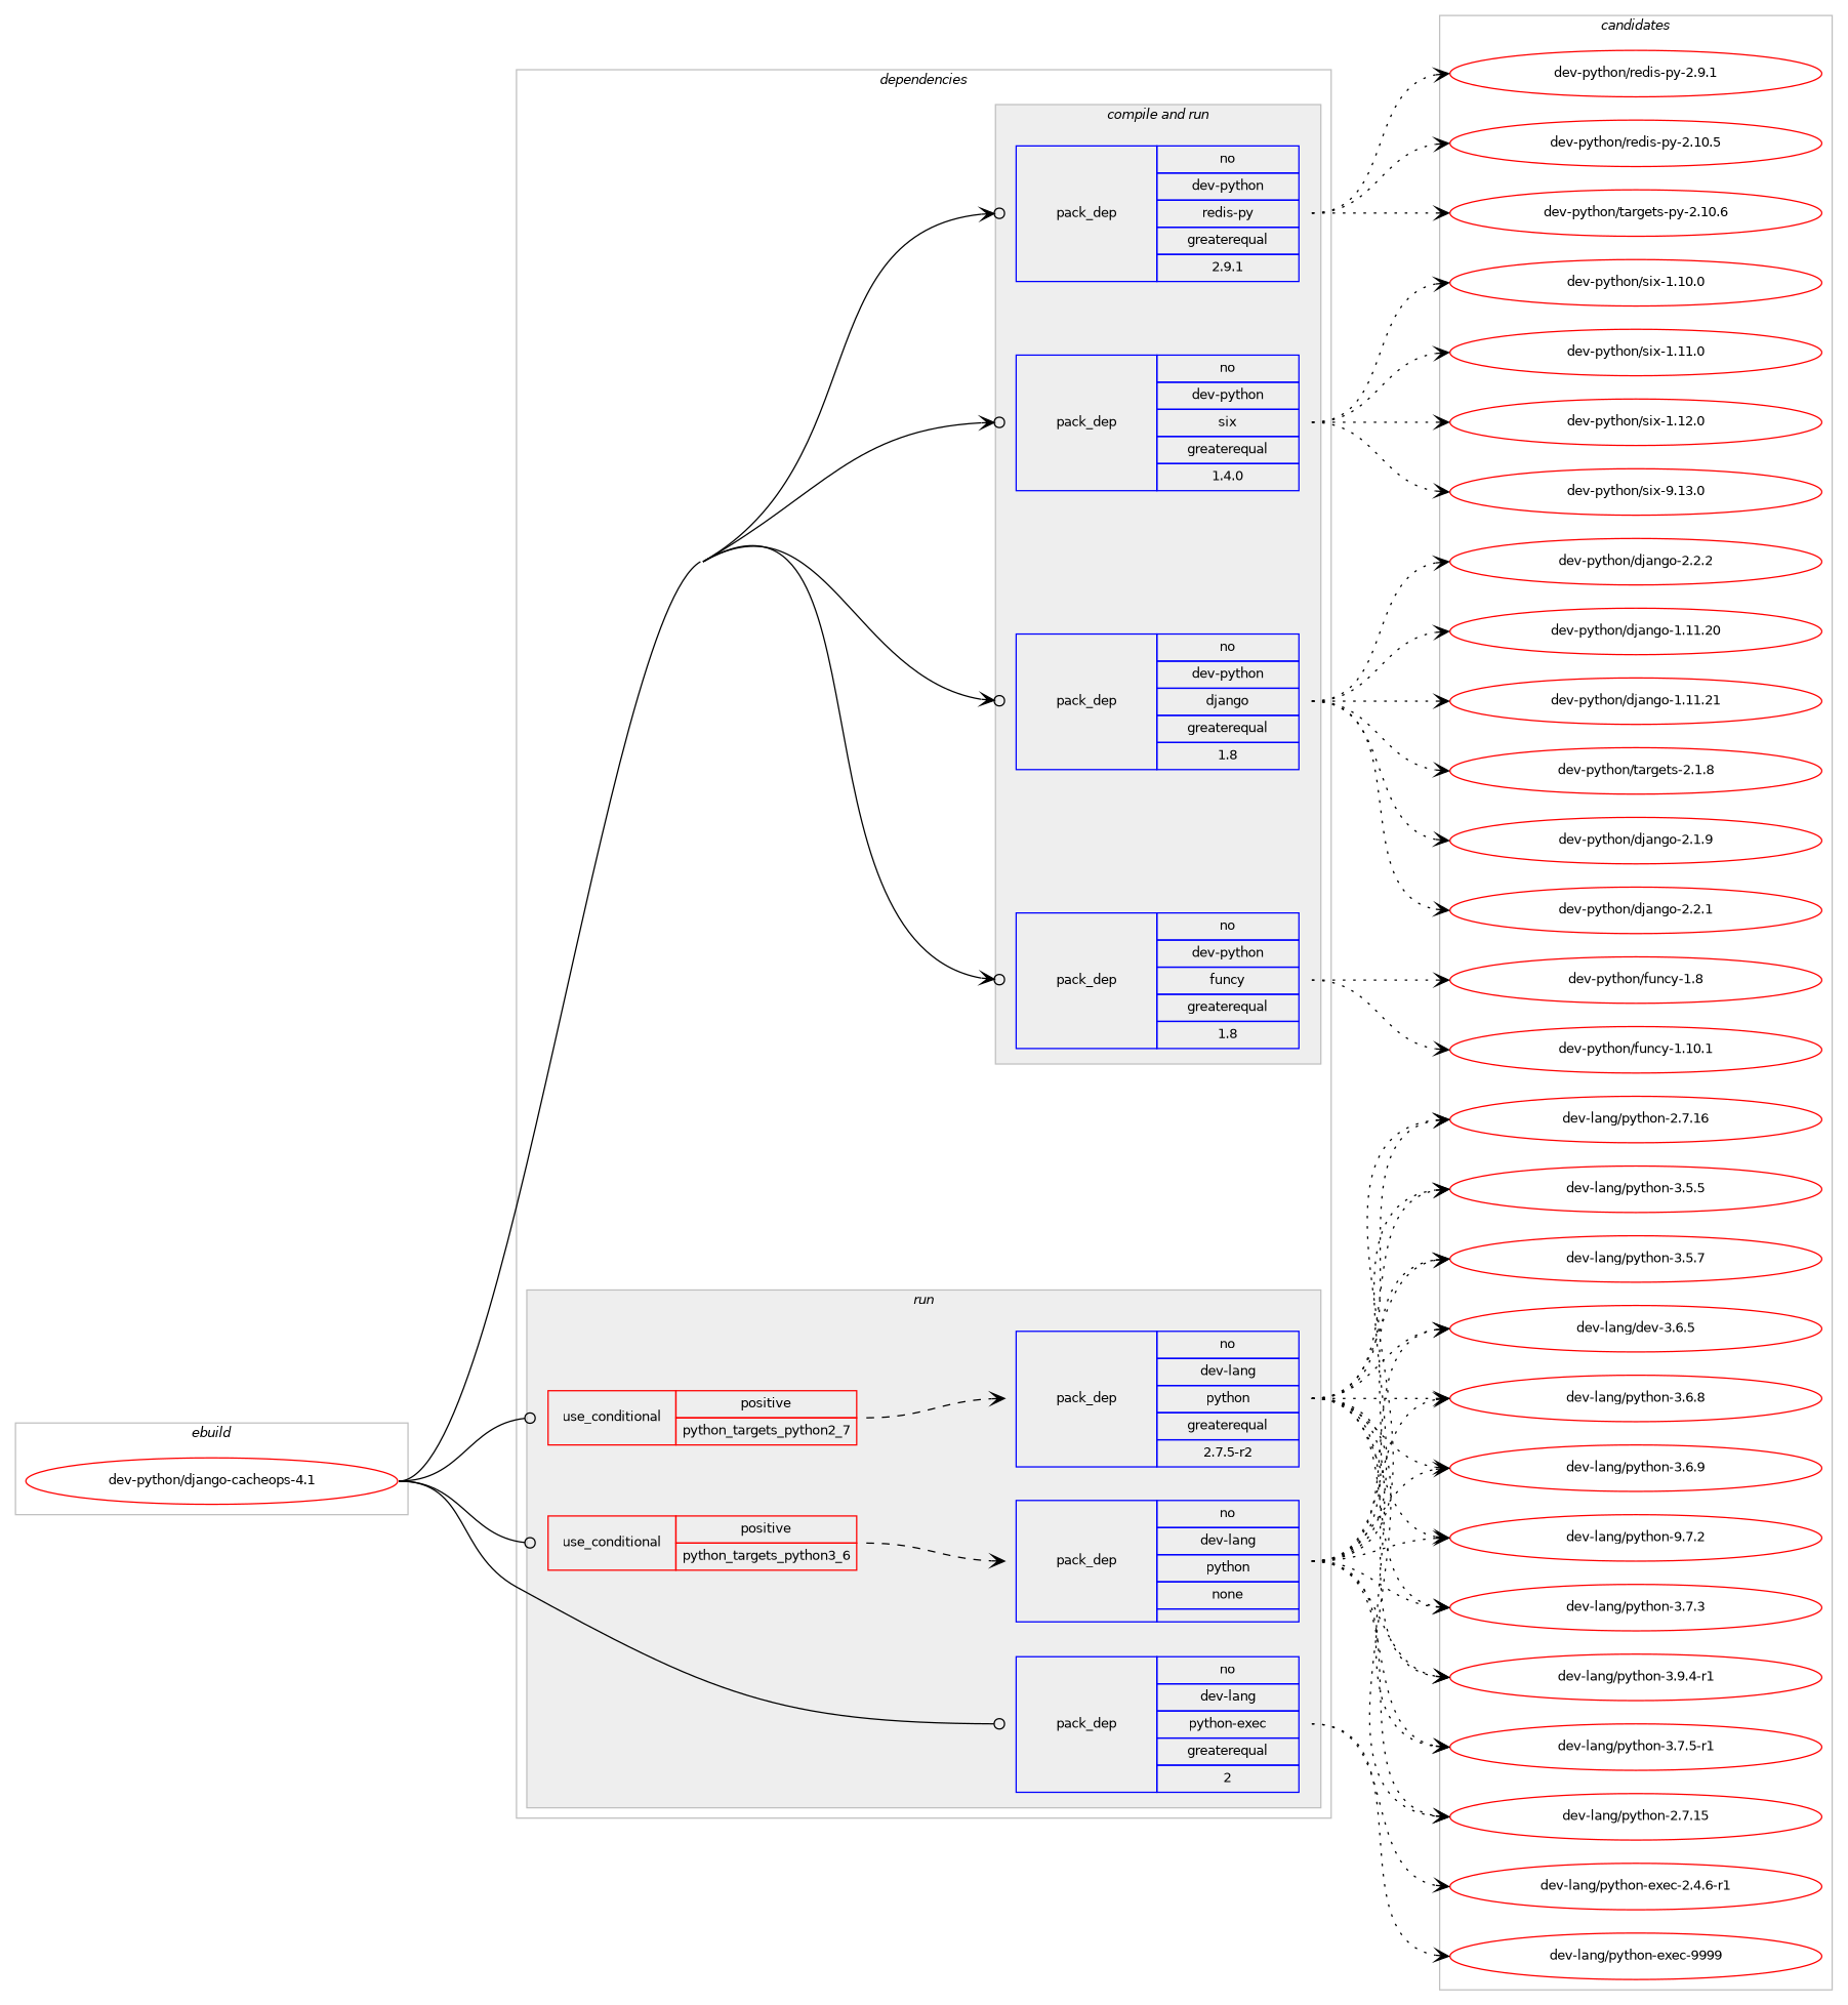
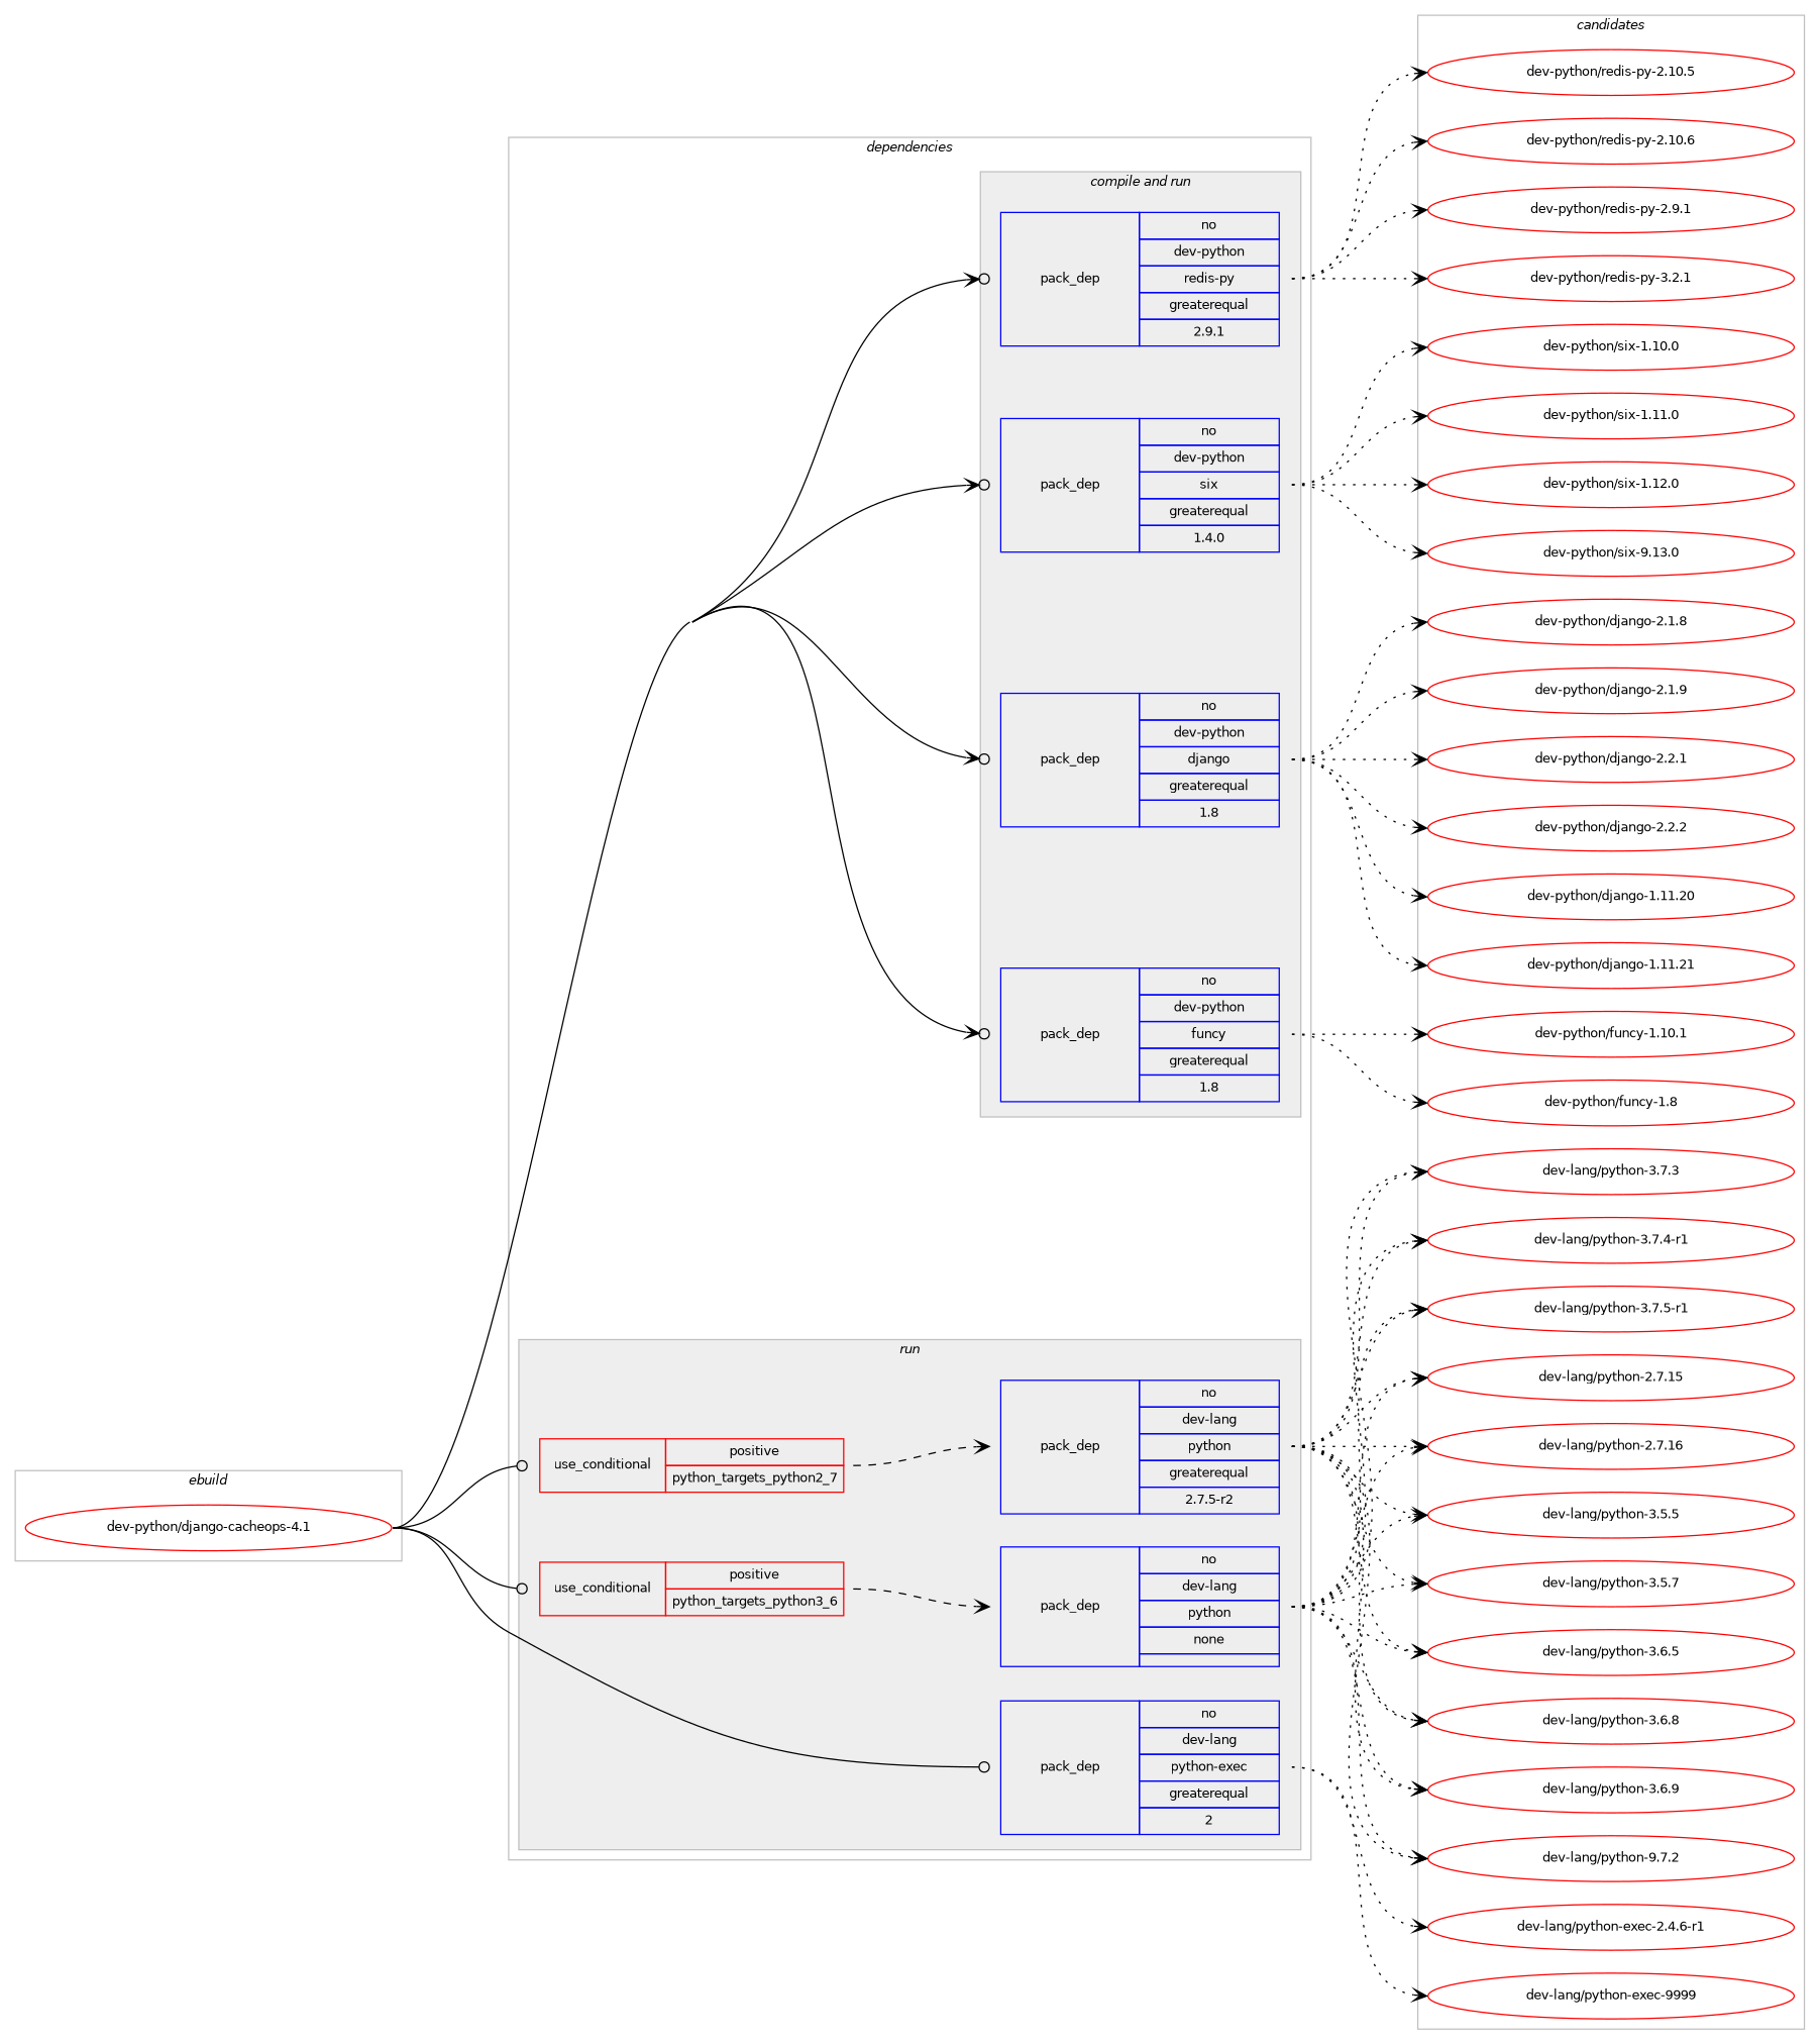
  digraph {
    compound=true
    concentrate=true
    fontname=Helvetica
    fontsize=10
    newrank=true
    rankdir=LR
    ranksep=1.5
    node [color=red fontname=Helvetica fontsize=10]
    edge [arrowhead=vee headport=w style=dotted tailport=e weight=100]
    n1 [label="dev-python/django-cacheops-4.1" width=4]
    n2 [color=blue label=<<TABLE BORDER="0" CELLBORDER="1" CELLSPACING="0" CELLPADDING="4" WIDTH="220"><TR><TD ROWSPAN="6" CELLPADDING="30">pack_dep</TD></TR><TR><TD WIDTH="110">no</TD></TR><TR><TD>dev-python</TD></TR><TR><TD>django</TD></TR><TR><TD>greaterequal</TD></TR><TR><TD>1.8</TD></TR></TABLE>> shape=none]
    n3 [color=blue label=<<TABLE BORDER="0" CELLBORDER="1" CELLSPACING="0" CELLPADDING="4" WIDTH="220"><TR><TD ROWSPAN="6" CELLPADDING="30">pack_dep</TD></TR><TR><TD WIDTH="110">no</TD></TR><TR><TD>dev-python</TD></TR><TR><TD>funcy</TD></TR><TR><TD>greaterequal</TD></TR><TR><TD>1.8</TD></TR></TABLE>> shape=none]
    n4 [color=blue label=<<TABLE BORDER="0" CELLBORDER="1" CELLSPACING="0" CELLPADDING="4" WIDTH="220"><TR><TD ROWSPAN="6" CELLPADDING="30">pack_dep</TD></TR><TR><TD WIDTH="110">no</TD></TR><TR><TD>dev-python</TD></TR><TR><TD>redis-py</TD></TR><TR><TD>greaterequal</TD></TR><TR><TD>2.9.1</TD></TR></TABLE>> shape=none]
    n5 [color=blue label=<<TABLE BORDER="0" CELLBORDER="1" CELLSPACING="0" CELLPADDING="4" WIDTH="220"><TR><TD ROWSPAN="6" CELLPADDING="30">pack_dep</TD></TR><TR><TD WIDTH="110">no</TD></TR><TR><TD>dev-python</TD></TR><TR><TD>six</TD></TR><TR><TD>greaterequal</TD></TR><TR><TD>1.4.0</TD></TR></TABLE>> shape=none]
    n6 [color=blue label=<<TABLE BORDER="0" CELLBORDER="1" CELLSPACING="0" CELLPADDING="4" WIDTH="220"><TR><TD ROWSPAN="6" CELLPADDING="30">pack_dep</TD></TR><TR><TD WIDTH="110">no</TD></TR><TR><TD>dev-lang</TD></TR><TR><TD>python</TD></TR><TR><TD>greaterequal</TD></TR><TR><TD>2.7.5-r2</TD></TR></TABLE>> shape=none]
    n7 [label=<<TABLE BORDER="0" CELLBORDER="1" CELLSPACING="0" CELLPADDING="4"><TR><TD ROWSPAN="3" CELLPADDING="10">use_conditional</TD></TR><TR><TD>positive</TD></TR><TR><TD>python_targets_python2_7</TD></TR></TABLE>> shape=none]
    n8 [color=blue label=<<TABLE BORDER="0" CELLBORDER="1" CELLSPACING="0" CELLPADDING="4" WIDTH="220"><TR><TD ROWSPAN="6" CELLPADDING="30">pack_dep</TD></TR><TR><TD WIDTH="110">no</TD></TR><TR><TD>dev-lang</TD></TR><TR><TD>python</TD></TR><TR><TD>none</TD></TR><TR><TD></TD></TR></TABLE>> shape=none]
    n9 [label=<<TABLE BORDER="0" CELLBORDER="1" CELLSPACING="0" CELLPADDING="4"><TR><TD ROWSPAN="3" CELLPADDING="10">use_conditional</TD></TR><TR><TD>positive</TD></TR><TR><TD>python_targets_python3_6</TD></TR></TABLE>> shape=none]
    n10 [color=blue label=<<TABLE BORDER="0" CELLBORDER="1" CELLSPACING="0" CELLPADDING="4" WIDTH="220"><TR><TD ROWSPAN="6" CELLPADDING="30">pack_dep</TD></TR><TR><TD WIDTH="110">no</TD></TR><TR><TD>dev-lang</TD></TR><TR><TD>python-exec</TD></TR><TR><TD>greaterequal</TD></TR><TR><TD>2</TD></TR></TABLE>> shape=none]
    n11 [label="dev-python/django-1.11.20" width=4]
    n12 [label="dev-python/django-1.11.21" width=4]
-   n13 [label="dev-python/targets-2.1.8" width=4]
+   n13 [label="dev-python/django-2.1.8" width=4]
    n14 [label="dev-python/django-2.1.9" width=4]
    n15 [label="dev-python/django-2.2.1" width=4]
    n16 [label="dev-python/django-2.2.2" width=4]
    n17 [label="dev-python/funcy-1.10.1" width=4]
    n18 [label="dev-python/funcy-1.8" width=4]
    n19 [label="dev-python/redis-py-2.10.5" width=4]
-   n20 [label="dev-python/targets-py-2.10.6" width=4]
+   n20 [label="dev-python/redis-py-2.10.6" width=4]
    n21 [label="dev-python/redis-py-2.9.1" width=4]
+   n22 [label="dev-python/redis-py-3.2.1" width=4]
    n23 [label="dev-python/six-1.10.0" width=4]
    n24 [label="dev-python/six-1.11.0" width=4]
    n25 [label="dev-python/six-1.12.0" width=4]
    n26 [label="dev-python/six-9.13.0" width=4]
    n27 [label="dev-lang/python-2.7.15" width=4]
    n28 [label="dev-lang/python-2.7.16" width=4]
    n29 [label="dev-lang/python-3.5.5" width=4]
    n30 [label="dev-lang/python-3.5.7" width=4]
-   n31 [label="dev-lang/dev-3.6.5" width=4]
+   n31 [label="dev-lang/python-3.6.5" width=4]
    n32 [label="dev-lang/python-3.6.8" width=4]
    n33 [label="dev-lang/python-3.6.9" width=4]
    n34 [label="dev-lang/python-9.7.2" width=4]
    n35 [label="dev-lang/python-3.7.3" width=4]
-   n36 [label="dev-lang/python-3.9.4-r1" width=4]
+   n36 [label="dev-lang/python-3.7.4-r1" width=4]
    n37 [label="dev-lang/python-3.7.5-r1" width=4]
    n38 [label="dev-lang/python-exec-2.4.6-r1" width=4]
    n39 [label="dev-lang/python-exec-9999" width=4]
    subgraph cluster_1 {
      color=gray
      label=<<i>ebuild</i>>
      rank=same
      n1
    }
    subgraph cluster_2 {
      color=gray
      label=<<i>dependencies</i>>
      subgraph cluster_3 {
        color=gray
        fillcolor="#eeeeee"
        label=<<i>compile</i>>
        style=filled
      }
      subgraph cluster_4 {
        color=gray
        fillcolor="#eeeeee"
        label=<<i>compile and run</i>>
        style=filled
        subgraph sub_5 {
          color=gray
          fillcolor="#eeeeee"
          label=<<i>compile and run</i>>
          style=filled
          n2
        }
        subgraph sub_6 {
          color=gray
          fillcolor="#eeeeee"
          label=<<i>compile and run</i>>
          style=filled
          n3
        }
        subgraph sub_7 {
          color=gray
          fillcolor="#eeeeee"
          label=<<i>compile and run</i>>
          style=filled
          n4
        }
        subgraph sub_8 {
          color=gray
          fillcolor="#eeeeee"
          label=<<i>compile and run</i>>
          style=filled
          n5
        }
      }
      subgraph cluster_9 {
        color=gray
        fillcolor="#eeeeee"
        label=<<i>run</i>>
        style=filled
        subgraph sub_10 {
          color=gray
          fillcolor="#eeeeee"
          label=<<i>run</i>>
          style=filled
          n7
          subgraph sub_11 {
            color=gray
            fillcolor="#eeeeee"
            label=<<i>run</i>>
            style=filled
            n6
          }
        }
        subgraph sub_12 {
          color=gray
          fillcolor="#eeeeee"
          label=<<i>run</i>>
          style=filled
          n9
          subgraph sub_13 {
            color=gray
            fillcolor="#eeeeee"
            label=<<i>run</i>>
            style=filled
            n8
          }
        }
        subgraph sub_14 {
          color=gray
          fillcolor="#eeeeee"
          label=<<i>run</i>>
          style=filled
          n10
        }
      }
    }
    subgraph cluster_15 {
      color=gray
      label=<<i>candidates</i>>
      rank=same
      subgraph sub_16 {
        color=black
        label=<<i>candidates</i>>
        nodesep=1
        rank=same
        n11
        n12
        n13
        n14
        n15
        n16
      }
      subgraph sub_17 {
        color=black
        label=<<i>candidates</i>>
        nodesep=1
        rank=same
        n17
        n18
      }
      subgraph sub_18 {
        color=black
        label=<<i>candidates</i>>
        nodesep=1
        rank=same
        n19
        n20
        n21
+       n22
      }
      subgraph sub_19 {
        color=black
        label=<<i>candidates</i>>
        nodesep=1
        rank=same
        n23
        n24
        n25
        n26
      }
      subgraph sub_20 {
        color=black
        label=<<i>candidates</i>>
        nodesep=1
        rank=same
        n27
        n28
        n29
        n30
        n31
        n32
        n33
        n34
        n35
        n36
        n37
      }
      subgraph sub_21 {
        color=black
        label=<<i>candidates</i>>
        nodesep=1
        rank=same
        n27
        n28
        n29
        n30
        n31
        n32
        n33
        n34
        n35
        n36
        n37
      }
      subgraph sub_22 {
        color=black
        label=<<i>candidates</i>>
        nodesep=1
        rank=same
        n38
        n39
      }
    }
    n1 -> n2 [arrowhead=odotvee style=solid weight=20]
    n1 -> n3 [arrowhead=odotvee style=solid weight=20]
    n1 -> n4 [arrowhead=odotvee style=solid weight=20]
    n1 -> n5 [arrowhead=odotvee style=solid weight=20]
    n1 -> n7 [arrowhead=odot style=solid weight=20]
    n1 -> n9 [arrowhead=odot style=solid weight=20]
    n1 -> n10 [arrowhead=odot style=solid weight=20]
    n2 -> n11
    n2 -> n12
    n2 -> n13
    n2 -> n14
    n2 -> n15
    n2 -> n16
    n3 -> n17
    n3 -> n18
    n4 -> n19
    n4 -> n20
    n4 -> n21
+   n4 -> n22
    n5 -> n23
    n5 -> n24
    n5 -> n25
    n5 -> n26
    n6 -> n27
    n6 -> n28
    n6 -> n29
    n6 -> n30
    n6 -> n31
    n6 -> n32
    n6 -> n33
    n6 -> n34
    n6 -> n35
    n6 -> n36
    n6 -> n37
    n7 -> n6 [style=dashed weight=20]
    n8 -> n27
    n8 -> n28
    n8 -> n29
    n8 -> n30
    n8 -> n31
    n8 -> n32
    n8 -> n33
    n8 -> n34
    n8 -> n35
    n8 -> n36
    n8 -> n37
    n9 -> n8 [style=dashed weight=20]
    n10 -> n38
    n10 -> n39
  }
